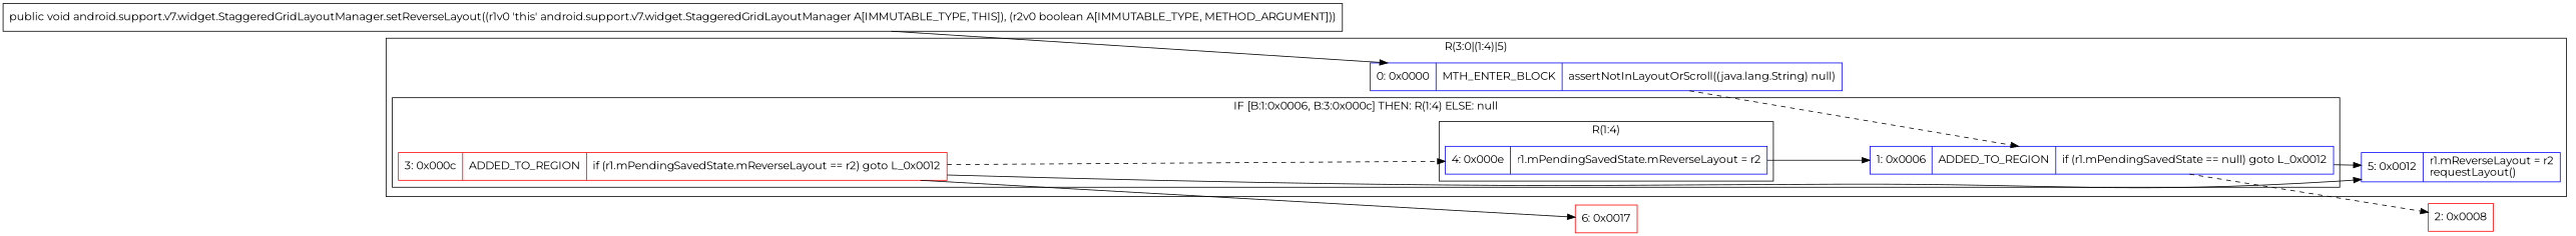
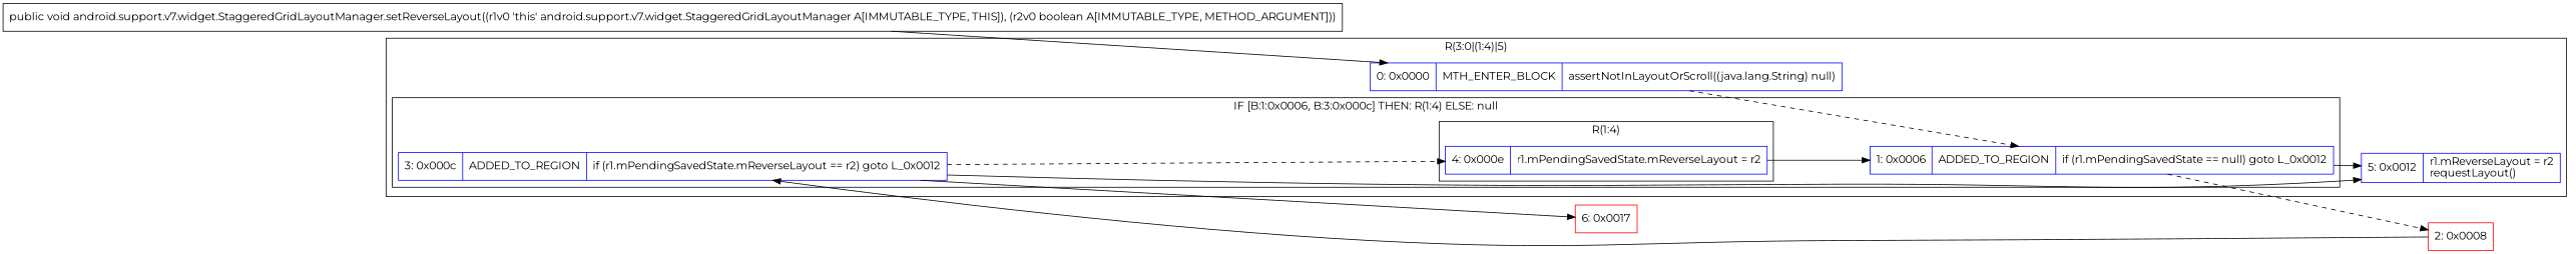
  digraph {
    fontname=Montserrat
    rankdir=LR
    node [color=blue fontname=Montserrat shape=record]
    edge [fontname=Montserrat]
    n1 [label="{4\:\ 0x000e|r1.mPendingSavedState.mReverseLayout = r2\l}"]
    n2 [label="{1\:\ 0x0006|ADDED_TO_REGION\l|if (r1.mPendingSavedState == null) goto L_0x0012\l}"]
-   n3 [color=red label="{3\:\ 0x000c|ADDED_TO_REGION\l|if (r1.mPendingSavedState.mReverseLayout == r2) goto L_0x0012\l}"]
+   n3 [label="{3\:\ 0x000c|ADDED_TO_REGION\l|if (r1.mPendingSavedState.mReverseLayout == r2) goto L_0x0012\l}"]
    n4 [label="{0\:\ 0x0000|MTH_ENTER_BLOCK\l|assertNotInLayoutOrScroll((java.lang.String) null)\l}"]
    n5 [label="{5\:\ 0x0012|r1.mReverseLayout = r2\lrequestLayout()\l}"]
    n6 [color=red label="{2\:\ 0x0008}"]
    n7 [color=red label="{6\:\ 0x0017}"]
    n8 [label="{public void android.support.v7.widget.StaggeredGridLayoutManager.setReverseLayout((r1v0 'this' android.support.v7.widget.StaggeredGridLayoutManager A[IMMUTABLE_TYPE, THIS]), (r2v0 boolean A[IMMUTABLE_TYPE, METHOD_ARGUMENT])) }" color=""]
    subgraph cluster_1 {
      label="R(3:0|(1:4)|5)"
      n4
      n5
      subgraph cluster_2 {
        label="IF [B:1:0x0006, B:3:0x000c] THEN: R(1:4) ELSE: null"
        n2
        n3
        subgraph cluster_3 {
          label="R(1:4)"
          n1
        }
      }
    }
    n1 -> n2
    n2 -> n5
    n2 -> n6 [style=dashed]
    n3 -> n1 [style=dashed]
    n3 -> n5
    n3 -> n7
    n4 -> n2 [style=dashed]
+   n6 -> n3
    n8 -> n4
  }
